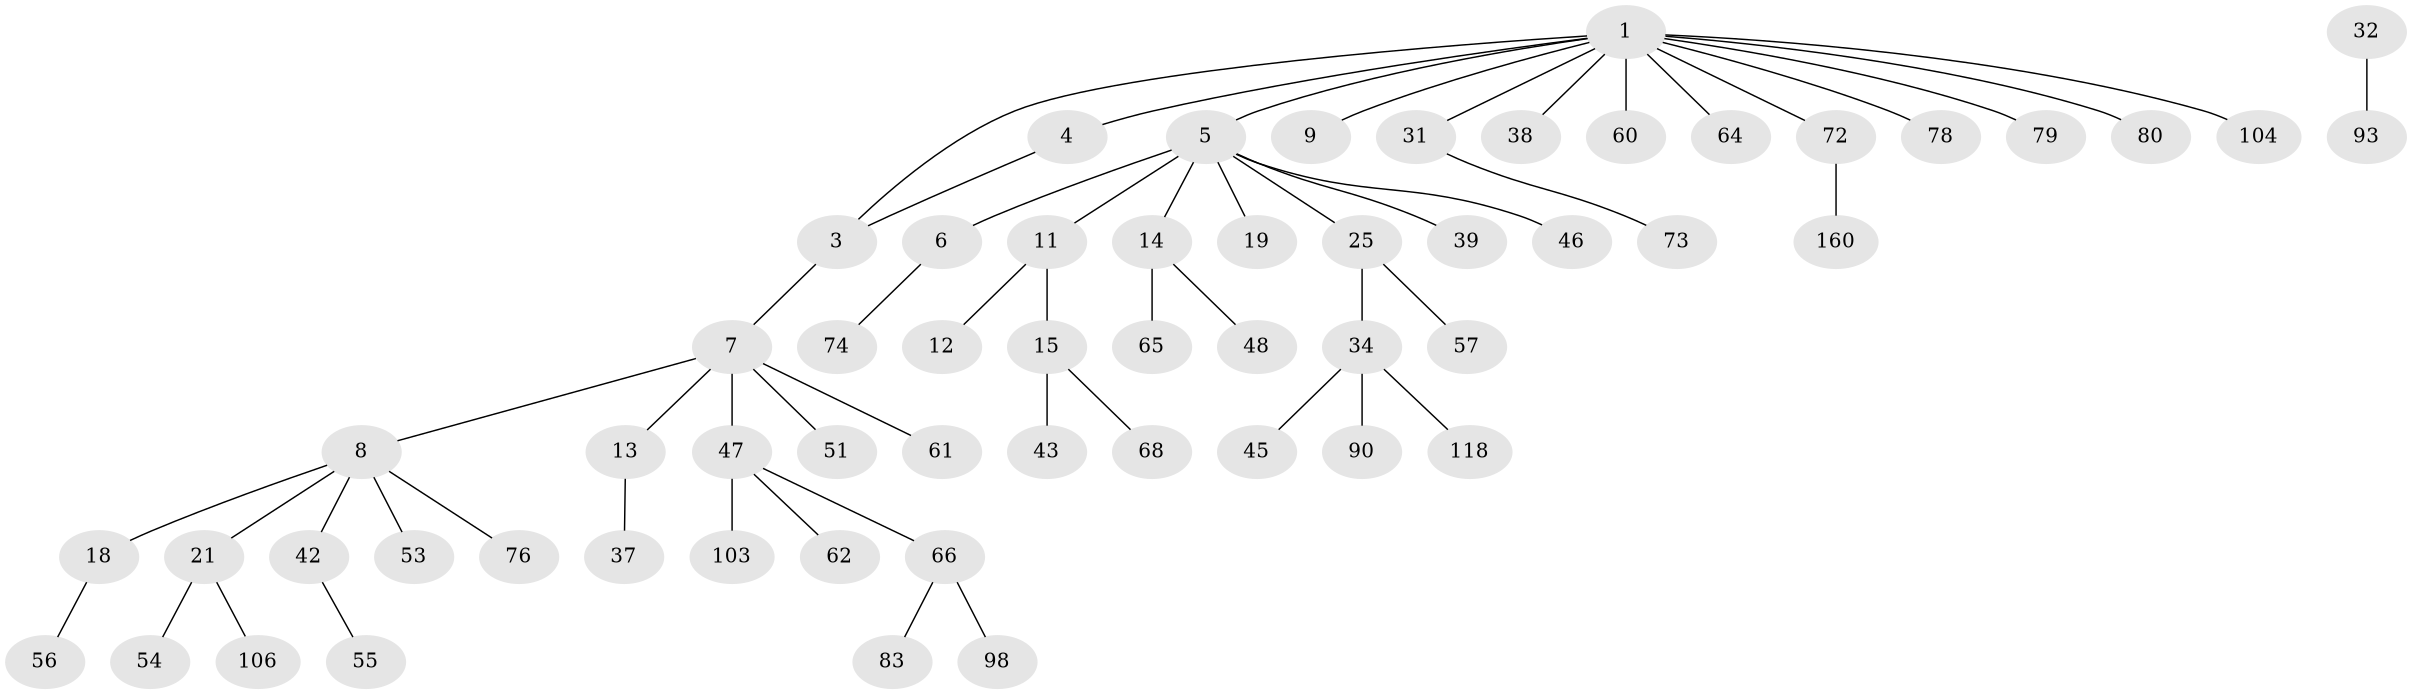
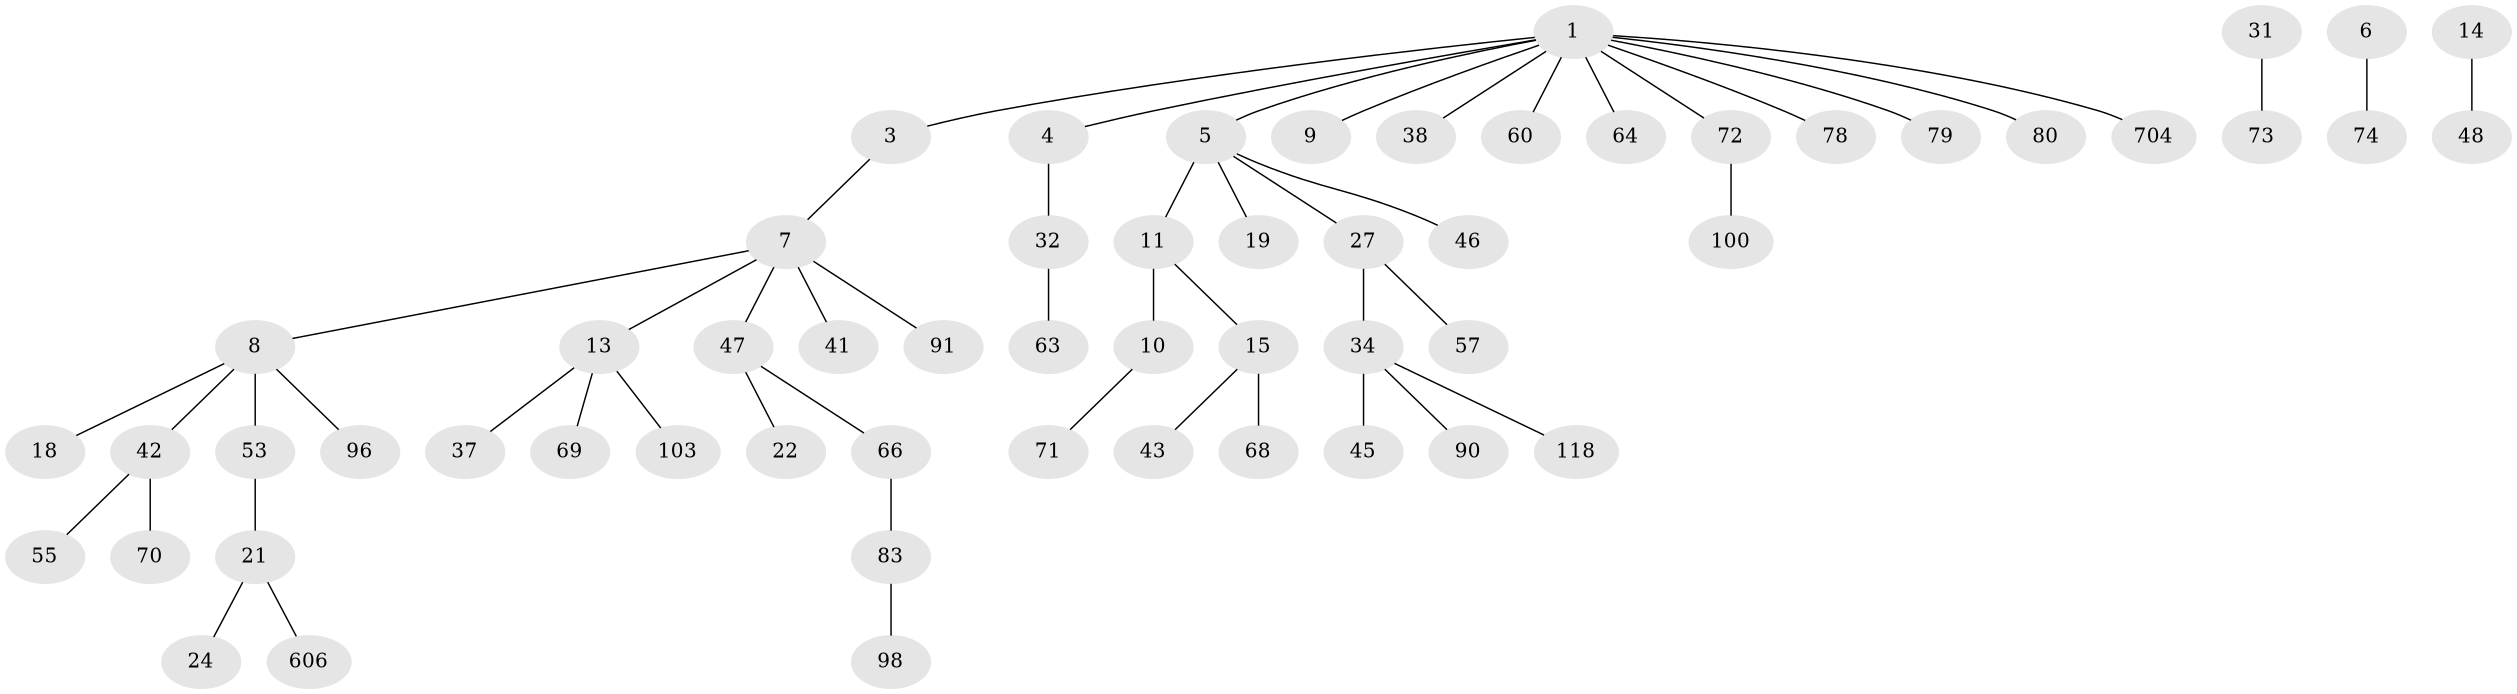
  graph {
    fontname="DejaVu Serif"
    node [color=gray90 fontname="DejaVu Serif" style=filled]
    edge [fontname="DejaVu Serif"]
    1 [super="+2+26"]
    3 [super="+87"]
    4 [super="+28"]
    5 [super="+10"]
    9
    31 [super="+107+120+76+63"]
    38 [super="+41"]
    60
    64 [super="+67"]
    72
    78 [super="+116+94"]
    79 [super="+97+99"]
    80
-   104
+   104 [label=704]
    7 [super="+13"]
    32
    6 [super="+114+95+20"]
    11
    14 [super="+30"]
    19 [super="+115"]
-   27 [super="+50+84" label=25]
-   39
+   27 [super="+50+84"]
    46
    73
-   100 [label=160]
+   100
    8
    n27 [label=13 super="+23+22"]
    47 [super="+113"]
-   51 [super="+117"]
-   61
-   93
+   51 [super="+117" label=41]
+   61 [label=91]
+   93 [label=63]
    74 [super="+119+82"]
-   12 [super="+25+81"]
+   12 [super="+25+81" label=10]
    15 [super="+16+121+75"]
-   65
    48
    34 [super="+77"]
    57
    18 [super="+44+91+35"]
    21 [super="+52"]
    42
    53
-   96 [label=76]
+   96
    37
+   69
    103
-   62
+   62 [label=22]
    66 [super="+102"]
-   56
-   24 [super="+110" label=54]
-   106
+   24 [super="+110"]
+   106 [label=606]
    55
+   70 [super="+92"]
+   71
    43
    68
    45
    90
    118
    83 [super="+85"]
    98
    1 -- 3
    1 -- 4
    1 -- 5
    1 -- 9
-   1 -- 31
    1 -- 38
    1 -- 60
    1 -- 64
    1 -- 72
    1 -- 78
    1 -- 79
    1 -- 80
    1 -- 104
    3 -- 7
-   4 -- 3
-   5 -- 6
+   4 -- 32
    5 -- 11
-   5 -- 14
    5 -- 19
    5 -- 27
-   5 -- 39
    5 -- 46
    31 -- 73
    72 -- 100
    7 -- 8
    7 -- n27
    7 -- 47
    7 -- 51
    7 -- 61
    32 -- 93
    6 -- 74
    11 -- 12
    11 -- 15
-   14 -- 65
    14 -- 48
    27 -- 34
    27 -- 57
    8 -- 18
-   8 -- 21
+   53 -- 21
    8 -- 42
    8 -- 53
    8 -- 96
    n27 -- 37
-   47 -- 103
+   n27 -- 69
+   n27 -- 103
    47 -- 62
    47 -- 66
+   12 -- 71
    15 -- 43
    15 -- 68
    34 -- 45
    34 -- 90
    34 -- 118
-   18 -- 56
    21 -- 24
    21 -- 106
    42 -- 55
+   42 -- 70
    66 -- 83
-   66 -- 98
+   83 -- 98
  }
